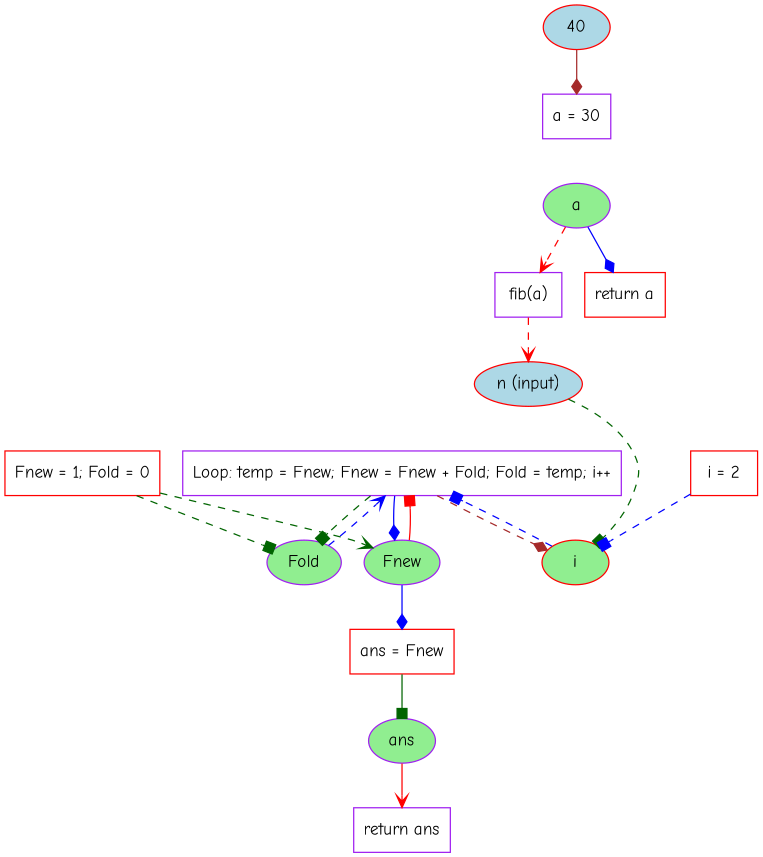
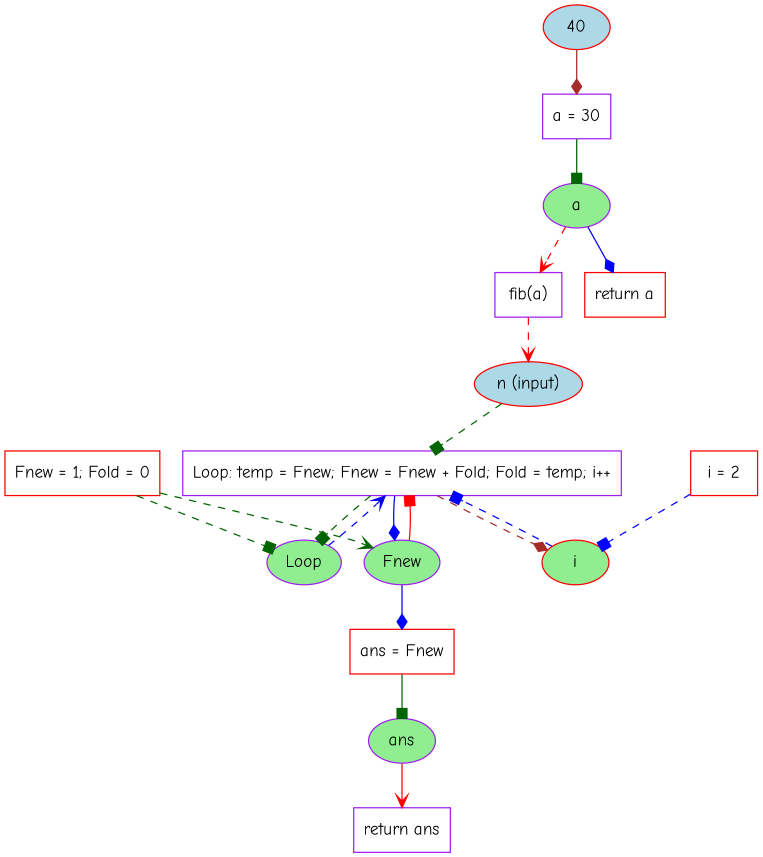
  digraph {
    fontname="Comic Neue"
    node [color=purple fillcolor=lightblue fontname="Comic Neue" shape=box]
    edge [arrowhead=box color=darkgreen fontname="Comic Neue" style=dashed]
    n1 [color=red label=40 shape=ellipse style=filled]
    n2 [label="a = 30"]
    n3 [fillcolor=lightgreen label=a shape=ellipse style=filled]
    n4 [color=red label="n (input)" shape=ellipse style=filled]
    n5 [label="Loop: temp = Fnew; Fnew = Fnew + Fold; Fold = temp; i++"]
    n6 [fillcolor=lightgreen label=Fnew shape=ellipse style=filled]
-   n7 [fillcolor=lightgreen label=Fold shape=ellipse style=filled]
+   n7 [fillcolor=lightgreen label=Loop shape=ellipse style=filled]
    n8 [color=red fillcolor=lightgreen label=i shape=ellipse style=filled]
    n9 [label="fib(a)"]
    n10 [color=red label="return a"]
    n11 [color=red label="Fnew = 1; Fold = 0"]
    n12 [color=red label="ans = Fnew"]
    n13 [color=red label="i = 2"]
    n14 [fillcolor=lightgreen label=ans shape=ellipse style=filled]
    n15 [label="return ans"]
    n1 -> n2 [arrowhead=diamond color=brown style=solid]
+   n2 -> n3 [style=solid]
    n3 -> n9 [arrowhead=vee color=red]
    n3 -> n10 [arrowhead=diamond color=blue style=solid]
-   n4 -> n8
+   n4 -> n5
    n5 -> n6 [arrowhead=diamond color=blue style=solid]
    n5 -> n7
    n5 -> n8 [arrowhead=diamond color=brown]
    n6 -> n5 [color=red style=solid]
    n6 -> n12 [arrowhead=diamond color=blue style=solid]
    n7 -> n5 [arrowhead=vee color=blue]
    n8 -> n5 [color=blue]
    n9 -> n4 [arrowhead=vee color=red]
    n11 -> n6 [arrowhead=vee]
    n11 -> n7
    n12 -> n14 [style=solid]
    n13 -> n8 [color=blue]
    n14 -> n15 [arrowhead=vee color=red style=solid]
  }
